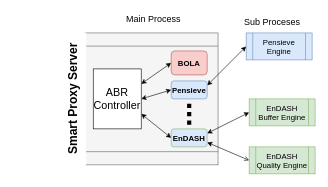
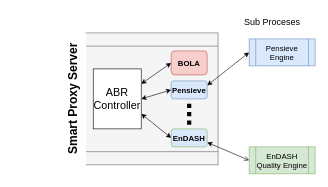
  <mxCell id="0" />
  <mxCell id="1" parent="0" />
  <mxCell id="2" value="" style="shape=process;whiteSpace=wrap;html=1;backgroundOutline=1;rotation=90;fillColor=#f5f5f5;strokeColor=#666666;fontColor=#333333;" parent="1" vertex="1"><mxGeometry x="141.57" y="52.44" width="220" height="223.13" as="geometry" /></mxCell>
  <mxCell id="3" value="" style="rounded=0;whiteSpace=wrap;html=1;strokeColor=none;" parent="1" vertex="1"><mxGeometry x="123.13" y="53" width="20" height="222" as="geometry" /></mxCell>
  <mxCell id="4" value="Smart Proxy Server" style="text;html=1;align=center;verticalAlign=middle;resizable=0;points=[];;autosize=1;fontSize=20;fontStyle=1;rotation=-90;fillColor=#ffffff;" parent="1" vertex="1"><mxGeometry x="20" y="149.01" width="200" height="30" as="geometry" /></mxCell>
  <mxCell id="5" value="l1" parent="0" />
  <mxCell id="6" style="rounded=0;orthogonalLoop=1;jettySize=auto;html=1;exitX=1;exitY=0.25;exitDx=0;exitDy=0;entryX=0;entryY=0.5;entryDx=0;entryDy=0;fontSize=13;strokeWidth=1;startArrow=classic;startFill=1;" parent="5" source="9" target="10" edge="1"><mxGeometry relative="1" as="geometry" /></mxCell>
  <mxCell id="7" style="edgeStyle=none;rounded=0;orthogonalLoop=1;jettySize=auto;html=1;exitX=1;exitY=0.5;exitDx=0;exitDy=0;entryX=0;entryY=0.5;entryDx=0;entryDy=0;fontSize=13;strokeWidth=1;startArrow=classic;startFill=1;" parent="5" source="9" target="12" edge="1"><mxGeometry relative="1" as="geometry" /></mxCell>
  <mxCell id="8" style="edgeStyle=none;rounded=0;orthogonalLoop=1;jettySize=auto;html=1;exitX=1;exitY=0.75;exitDx=0;exitDy=0;entryX=0;entryY=0.5;entryDx=0;entryDy=0;fontSize=13;strokeWidth=1;startArrow=classic;startFill=1;" parent="5" source="9" target="15" edge="1"><mxGeometry relative="1" as="geometry" /></mxCell>
  <mxCell id="9" value="ABR&lt;br style=&quot;font-size: 18px;&quot;&gt;Controller" style="rounded=0;whiteSpace=wrap;html=1;fontSize=18;fontStyle=0" parent="5" vertex="1"><mxGeometry x="155" y="114" width="80" height="100" as="geometry" /></mxCell>
  <mxCell id="10" value="BOLA" style="rounded=1;whiteSpace=wrap;html=1;fillColor=#f8cecc;fontSize=13;fontStyle=1;strokeColor=#b85450;" parent="5" vertex="1"><mxGeometry x="285" y="84" width="60" height="40" as="geometry" /></mxCell>
  <mxCell id="11" style="edgeStyle=none;rounded=0;orthogonalLoop=1;jettySize=auto;html=1;exitX=1;exitY=0.25;exitDx=0;exitDy=0;entryX=0;entryY=0.5;entryDx=0;entryDy=0;strokeWidth=1;fontSize=13;startArrow=classic;startFill=1;" parent="5" source="12" target="17" edge="1"><mxGeometry relative="1" as="geometry" /></mxCell>
  <mxCell id="12" value="Pensieve" style="rounded=1;whiteSpace=wrap;html=1;fillColor=#dae8fc;fontSize=13;fontStyle=1;strokeColor=#6c8ebf;" parent="5" vertex="1"><mxGeometry x="285" y="134" width="60" height="30" as="geometry" /></mxCell>
- <mxCell id="13" style="edgeStyle=none;rounded=0;orthogonalLoop=1;jettySize=auto;html=1;exitX=1;exitY=0.25;exitDx=0;exitDy=0;entryX=0;entryY=0.5;entryDx=0;entryDy=0;strokeWidth=1;fontSize=13;startArrow=classic;startFill=1;" parent="5" source="15" target="18" edge="1"><mxGeometry relative="1" as="geometry" /></mxCell>
  <mxCell id="14" style="edgeStyle=none;rounded=0;orthogonalLoop=1;jettySize=auto;html=1;exitX=1;exitY=0.75;exitDx=0;exitDy=0;entryX=0;entryY=0.5;entryDx=0;entryDy=0;strokeWidth=1;fontSize=13;startArrow=classic;startFill=1;endArrow=open;" parent="5" source="15" target="19" edge="1"><mxGeometry relative="1" as="geometry" /></mxCell>
  <mxCell id="15" value="EnDASH" style="rounded=1;whiteSpace=wrap;html=1;fillColor=#dae8fc;fontSize=13;fontStyle=1;strokeColor=#82b366;" parent="5" vertex="1"><mxGeometry x="285" y="214" width="60" height="30" as="geometry" /></mxCell>
  <mxCell id="16" value="" style="endArrow=none;dashed=1;html=1;fontSize=13;strokeWidth=7;dashPattern=1 1;" parent="5" edge="1"><mxGeometry width="50" height="50" relative="1" as="geometry"><mxPoint x="315" y="207" as="sourcePoint" /><mxPoint x="315" y="167" as="targetPoint" /></mxGeometry></mxCell>
- <mxCell id="17" value="Pensieve Engine" style="shape=process;whiteSpace=wrap;html=1;backgroundOutline=1;fillColor=#dae8fc;fontSize=13;strokeColor=#6c8ebf;" parent="5" vertex="1"><mxGeometry x="410" y="54" width="110" height="45" as="geometry" /></mxCell>
- <mxCell id="18" value="EnDASH&lt;br&gt;Buffer Engine" style="shape=process;whiteSpace=wrap;html=1;backgroundOutline=1;fillColor=#d5e8d4;fontSize=13;strokeColor=#82b366;" parent="5" vertex="1"><mxGeometry x="415" y="164" width="110" height="45" as="geometry" /></mxCell>
+ <mxCell id="17" value="Pensieve Engine" style="shape=process;whiteSpace=wrap;html=1;backgroundOutline=1;fillColor=#dae8fc;fontSize=13;strokeColor=#6c8ebf;" parent="5" vertex="1"><mxGeometry x="415" y="64" width="110" height="45" as="geometry" /></mxCell>
  <mxCell id="19" value="EnDASH&lt;br&gt;Quality Engine" style="shape=process;whiteSpace=wrap;html=1;backgroundOutline=1;fillColor=#d5e8d4;fontSize=13;strokeColor=#82b366;" parent="5" vertex="1"><mxGeometry x="415" y="244" width="110" height="45" as="geometry" /></mxCell>
  <mxCell id="20" value="Sub Proceses" style="text;html=1;align=center;verticalAlign=middle;resizable=0;points=[];autosize=1;fontSize=15;" parent="5" vertex="1"><mxGeometry x="398" y="25" width="110" height="20" as="geometry" /></mxCell>
- <mxCell id="21" value="&lt;div&gt;Main Process&lt;/div&gt;" style="text;html=1;align=center;verticalAlign=middle;resizable=0;points=[];autosize=1;fontSize=15;" parent="5" vertex="1"><mxGeometry x="205" y="20" width="100" height="20" as="geometry" /></mxCell>
